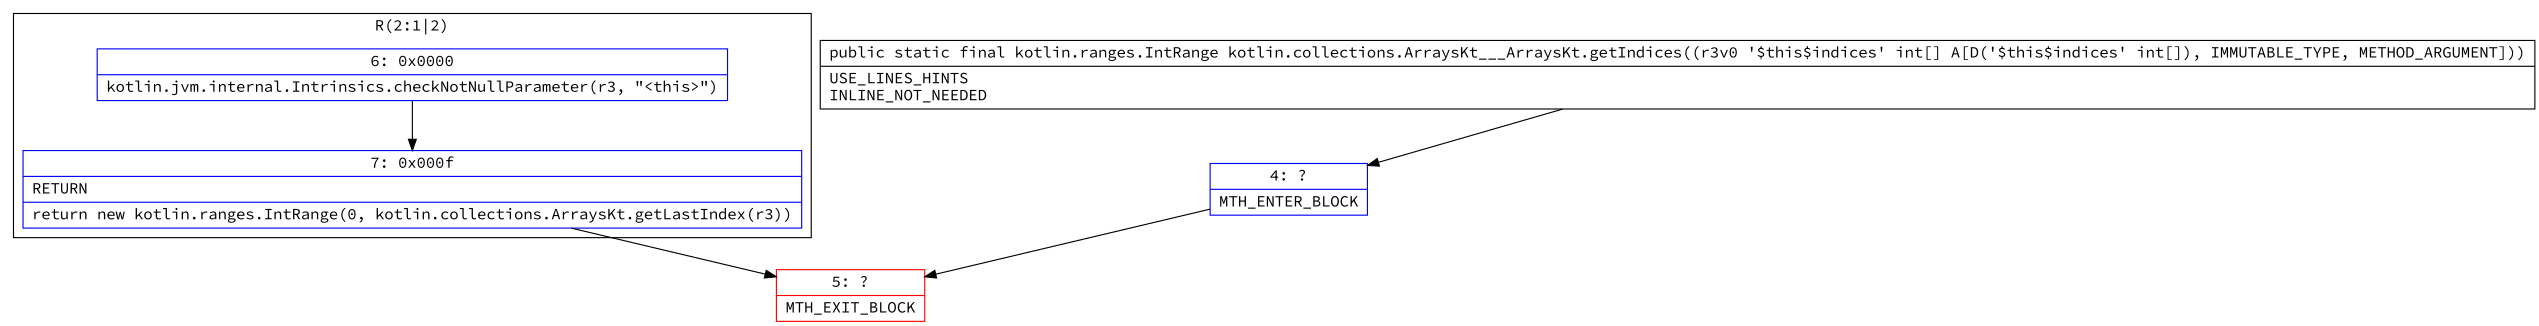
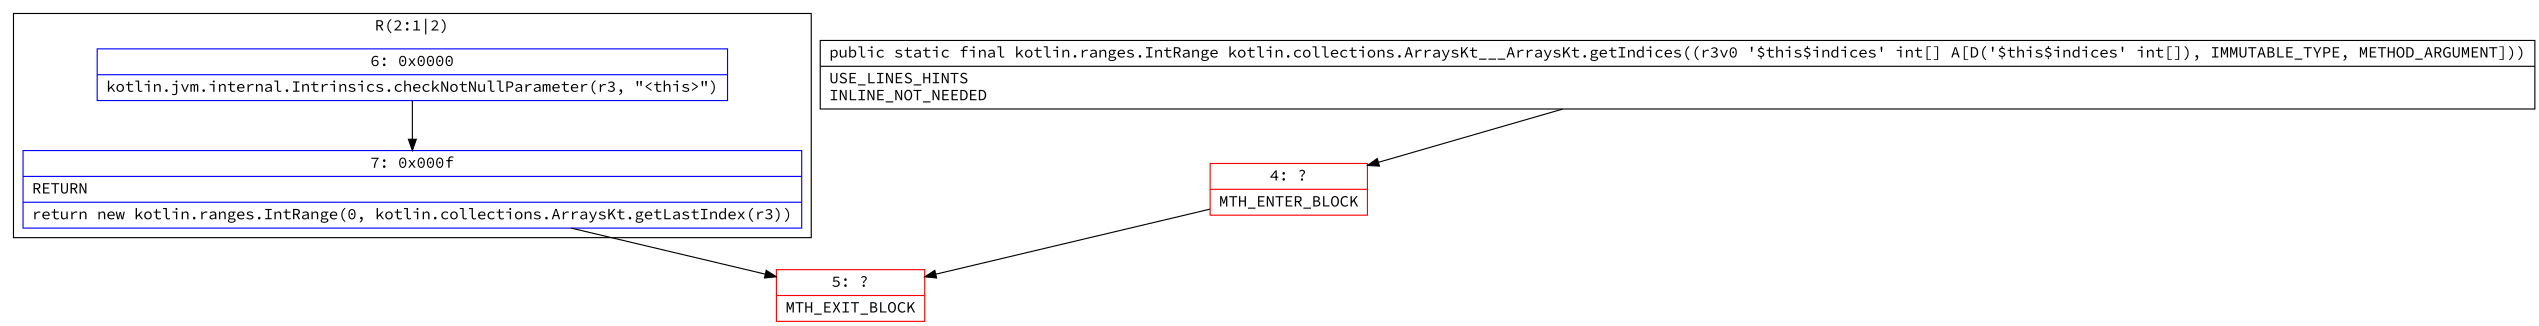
  digraph {
    fontname="Source Code Pro"
    node [color=blue fontname="Source Code Pro" shape=record]
    edge [fontname="Source Code Pro"]
    n1 [label="{6\:\ 0x0000|kotlin.jvm.internal.Intrinsics.checkNotNullParameter(r3, \"\<this\>\")\l}"]
    n2 [label="{7\:\ 0x000f|RETURN\l|return new kotlin.ranges.IntRange(0, kotlin.collections.ArraysKt.getLastIndex(r3))\l}"]
    n3 [color=red label="{5\:\ ?|MTH_EXIT_BLOCK\l}"]
-   n4 [label="{4\:\ ?|MTH_ENTER_BLOCK\l}"]
+   n4 [color=red label="{4\:\ ?|MTH_ENTER_BLOCK\l}"]
    n5 [label="{public static final kotlin.ranges.IntRange kotlin.collections.ArraysKt___ArraysKt.getIndices((r3v0 '$this$indices' int[] A[D('$this$indices' int[]), IMMUTABLE_TYPE, METHOD_ARGUMENT]))  | USE_LINES_HINTS\lINLINE_NOT_NEEDED\l}" color=""]
    subgraph cluster_1 {
      label="R(2:1|2)"
      n1
      n2
    }
    n1 -> n2
    n2 -> n3
    n4 -> n3
    n5 -> n4
  }
